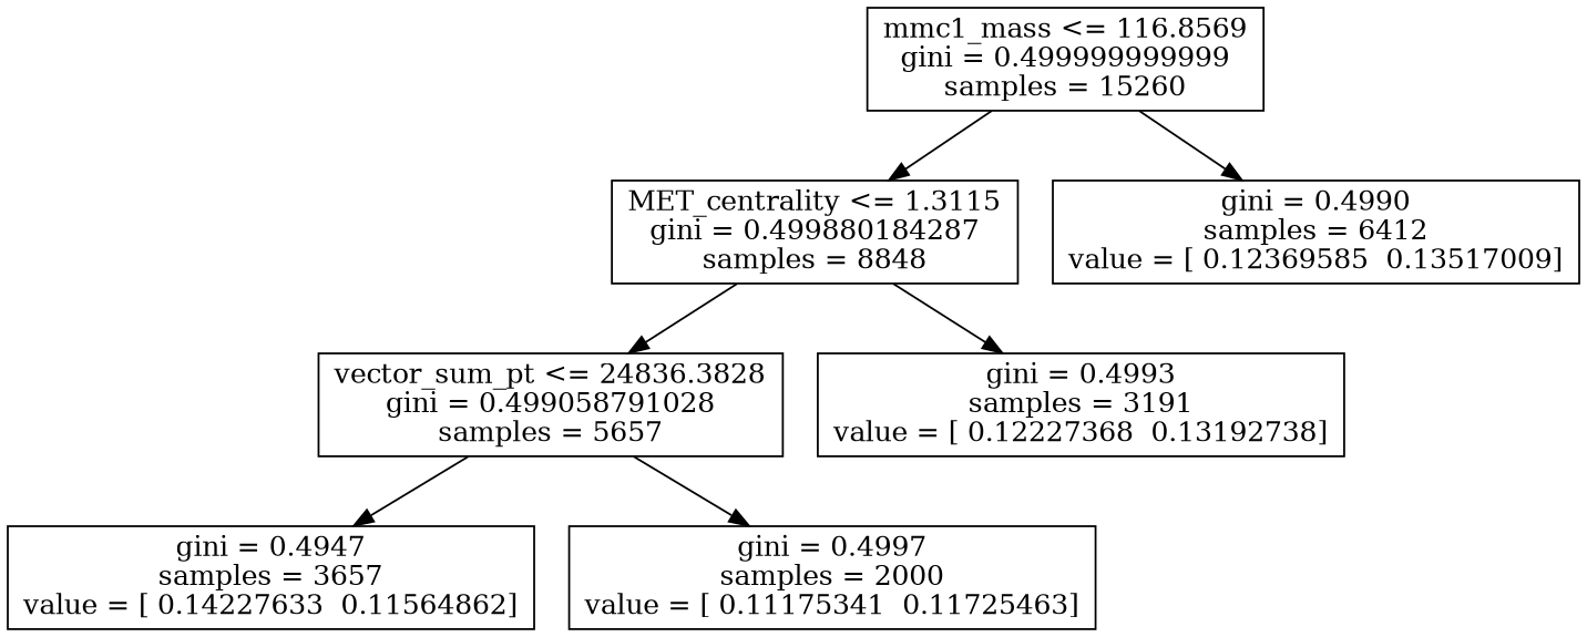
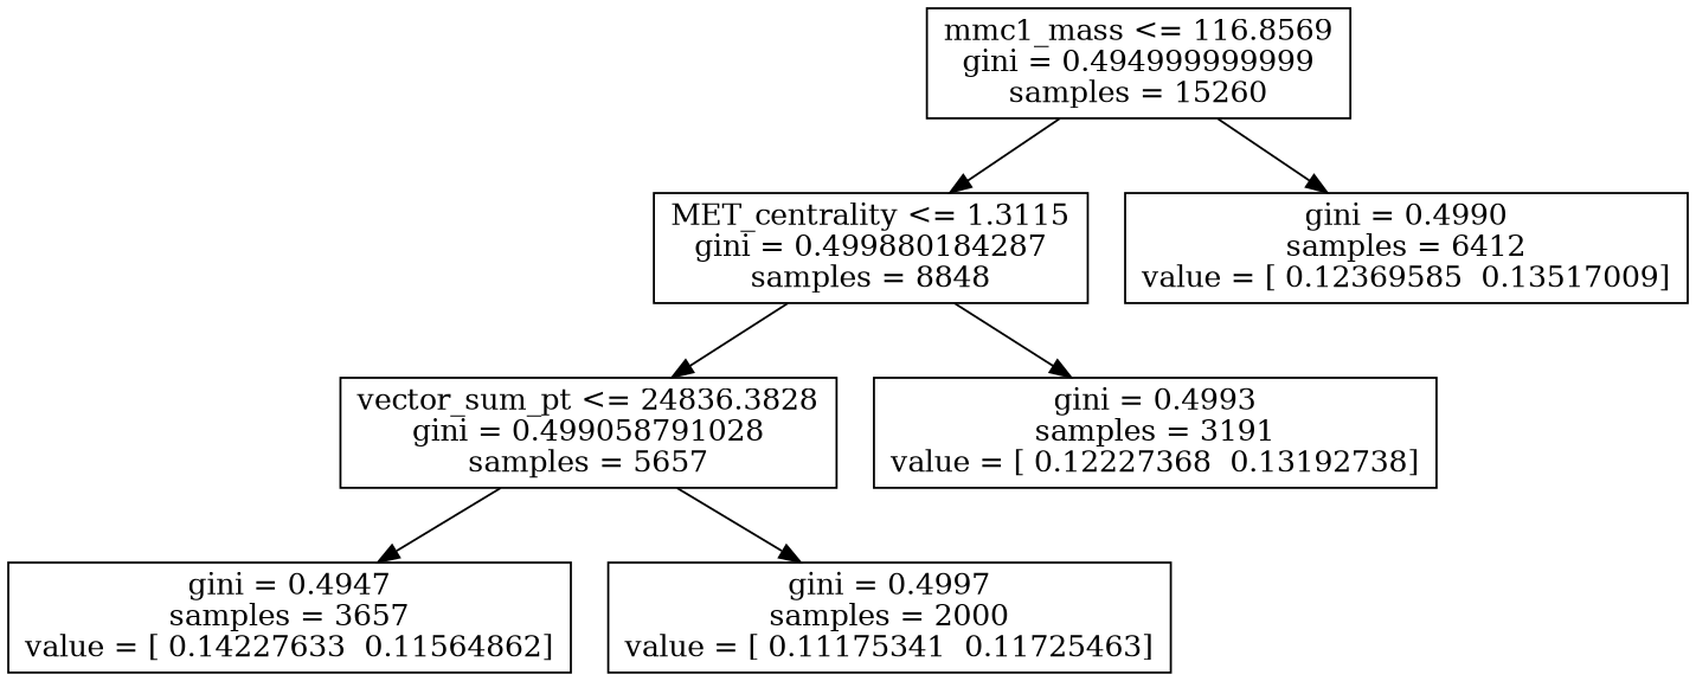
  digraph {
    node [shape=box]
-   n1 [label="mmc1_mass <= 116.8569\ngini = 0.499999999999\nsamples = 15260"]
+   n1 [label="mmc1_mass <= 116.8569\ngini = 0.494999999999\nsamples = 15260"]
    n2 [label="MET_centrality <= 1.3115\ngini = 0.499880184287\nsamples = 8848"]
    n3 [label="gini = 0.4990\nsamples = 6412\nvalue = [ 0.12369585  0.13517009]"]
    n4 [label="vector_sum_pt <= 24836.3828\ngini = 0.499058791028\nsamples = 5657"]
    n5 [label="gini = 0.4993\nsamples = 3191\nvalue = [ 0.12227368  0.13192738]"]
    n6 [label="gini = 0.4947\nsamples = 3657\nvalue = [ 0.14227633  0.11564862]"]
    n7 [label="gini = 0.4997\nsamples = 2000\nvalue = [ 0.11175341  0.11725463]"]
    n1 -> n2
    n1 -> n3
    n2 -> n4
    n2 -> n5
    n4 -> n6
    n4 -> n7
  }
